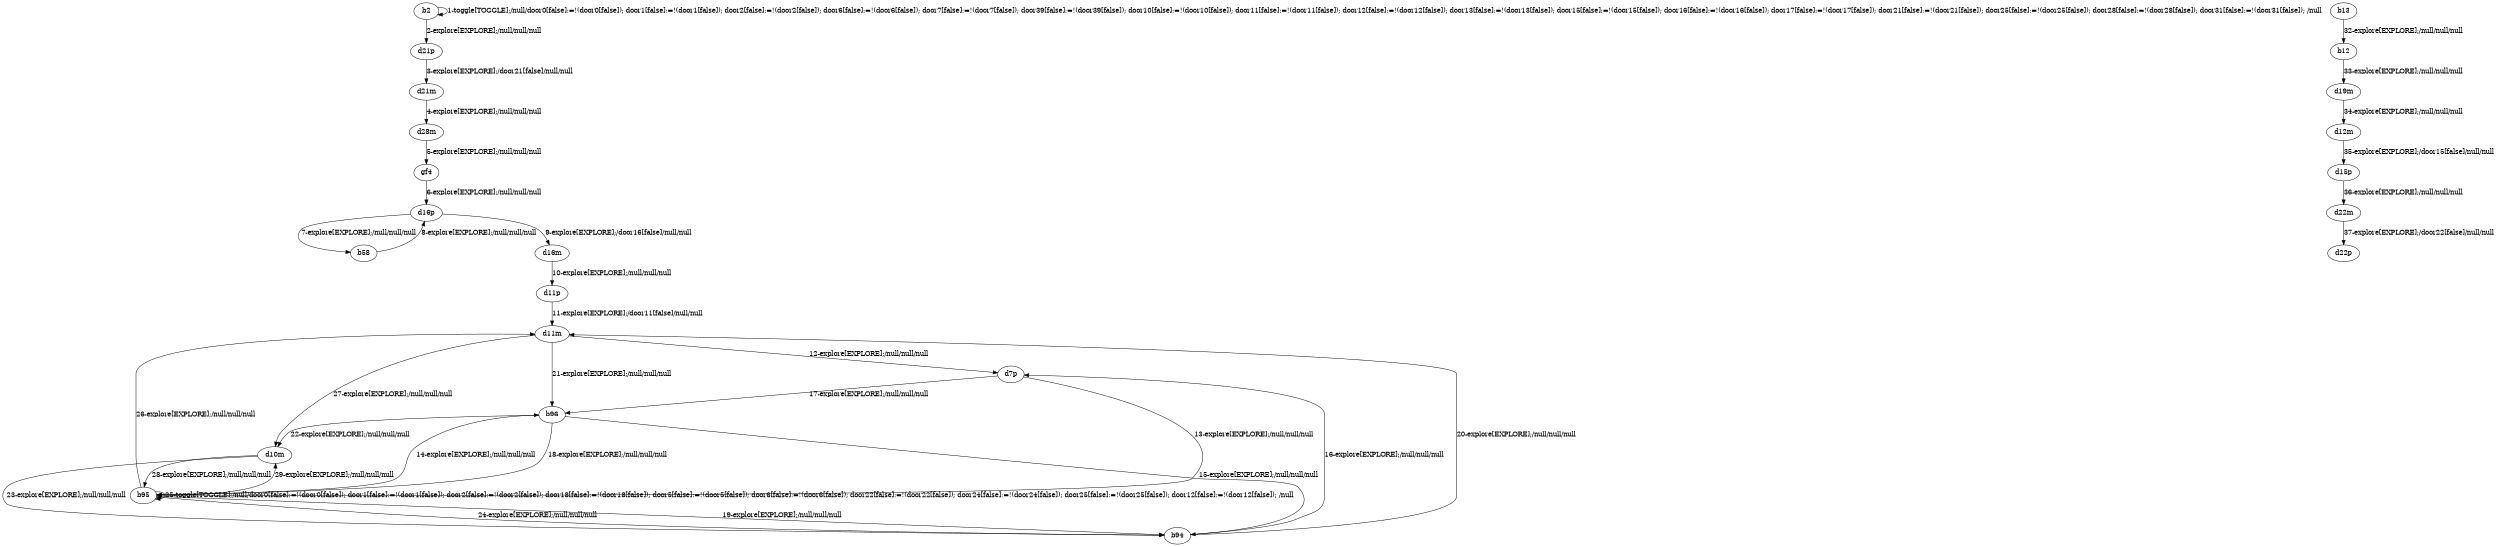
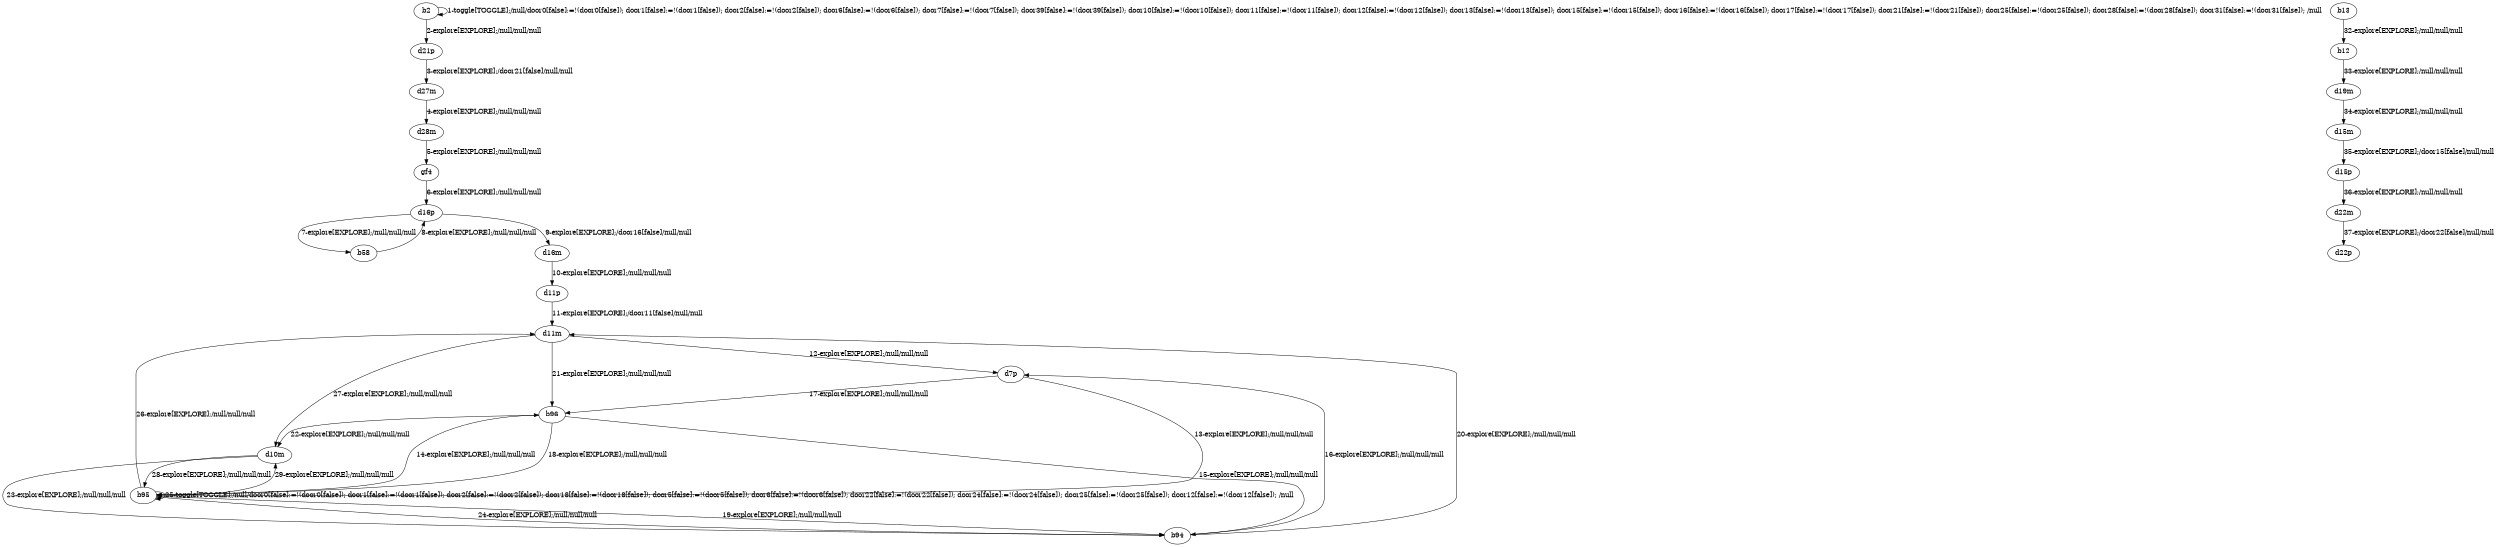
  digraph {
    b2
    d21p
-   d21m
+   d21m [label=d27m]
    d28m
    n5 [label=gf4]
    d16p
    b58
    d16m
    d11p
    d11m
    d7p
    b96
    d10m
    b95
    b94
    b13
    b12
    d19m
-   d15m [label=d12m]
+   d15m
    d15p
    d22m
    d22p
    b2 -> b2 [label="1-toggle[TOGGLE];/null/door0[false]:=!(door0[false]); door1[false]:=!(door1[false]); door2[false]:=!(door2[false]); door6[false]:=!(door6[false]); door7[false]:=!(door7[false]); door39[false]:=!(door39[false]); door10[false]:=!(door10[false]); door11[false]:=!(door11[false]); door12[false]:=!(door12[false]); door13[false]:=!(door13[false]); door15[false]:=!(door15[false]); door16[false]:=!(door16[false]); door17[false]:=!(door17[false]); door21[false]:=!(door21[false]); door25[false]:=!(door25[false]); door28[false]:=!(door28[false]); door31[false]:=!(door31[false]); /null"]
    b2 -> d21p [label="2-explore[EXPLORE];/null/null/null"]
    d21p -> d21m [label="3-explore[EXPLORE];/door21[false]/null/null"]
    d21m -> d28m [label="4-explore[EXPLORE];/null/null/null"]
    d28m -> n5 [label="5-explore[EXPLORE];/null/null/null"]
    n5 -> d16p [label="6-explore[EXPLORE];/null/null/null"]
    d16p -> b58 [label="7-explore[EXPLORE];/null/null/null"]
    d16p -> d16m [label="9-explore[EXPLORE];/door16[false]/null/null"]
    b58 -> d16p [label="8-explore[EXPLORE];/null/null/null"]
    d16m -> d11p [label="10-explore[EXPLORE];/null/null/null"]
    d11p -> d11m [label="11-explore[EXPLORE];/door11[false]/null/null"]
    d11m -> d7p [label="12-explore[EXPLORE];/null/null/null"]
    d11m -> b96 [label="21-explore[EXPLORE];/null/null/null"]
    d11m -> d10m [label="27-explore[EXPLORE];/null/null/null"]
    d7p -> b96 [label="17-explore[EXPLORE];/null/null/null"]
    d7p -> b95 [label="13-explore[EXPLORE];/null/null/null"]
    b96 -> d10m [label="22-explore[EXPLORE];/null/null/null"]
    b96 -> b95 [label="18-explore[EXPLORE];/null/null/null"]
    b96 -> b94 [label="15-explore[EXPLORE];/null/null/null"]
    d10m -> b95 [label="28-explore[EXPLORE];/null/null/null"]
    d10m -> b94 [label="23-explore[EXPLORE];/null/null/null"]
    b95 -> d11m [label="26-explore[EXPLORE];/null/null/null"]
    b95 -> b96 [label="14-explore[EXPLORE];/null/null/null"]
    b95 -> d10m [label="29-explore[EXPLORE];/null/null/null"]
    b95 -> b95 [label="25-toggle[TOGGLE];/null/door0[false]:=!(door0[false]); door1[false]:=!(door1[false]); door2[false]:=!(door2[false]); door18[false]:=!(door18[false]); door5[false]:=!(door5[false]); door6[false]:=!(door6[false]); door22[false]:=!(door22[false]); door24[false]:=!(door24[false]); door25[false]:=!(door25[false]); door12[false]:=!(door12[false]); /null"]
    b95 -> b94 [label="19-explore[EXPLORE];/null/null/null"]
    b94 -> d11m [label="20-explore[EXPLORE];/null/null/null"]
    b94 -> d7p [label="16-explore[EXPLORE];/null/null/null"]
    b94 -> b95 [label="24-explore[EXPLORE];/null/null/null"]
    b13 -> b12 [label="32-explore[EXPLORE];/null/null/null"]
    b12 -> d19m [label="33-explore[EXPLORE];/null/null/null"]
    d19m -> d15m [label="34-explore[EXPLORE];/null/null/null"]
    d15m -> d15p [label="35-explore[EXPLORE];/door15[false]/null/null"]
    d15p -> d22m [label="36-explore[EXPLORE];/null/null/null"]
    d22m -> d22p [label="37-explore[EXPLORE];/door22[false]/null/null"]
  }
